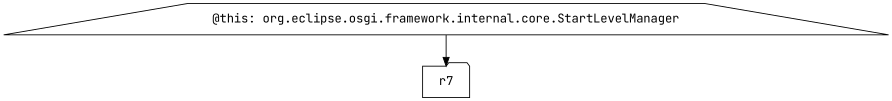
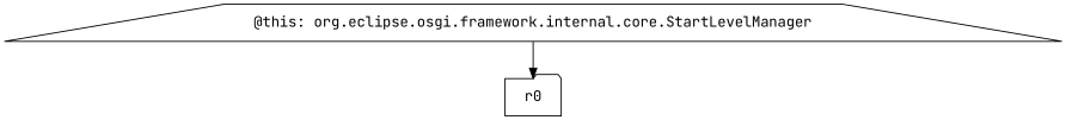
  digraph {
    fontname="JetBrains Mono"
    node [fontname="JetBrains Mono"]
    n1 [label="@this: org.eclipse.osgi.framework.internal.core.StartLevelManager" shape=trapezium]
-   n2 [label=r7 shape=folder]
+   n2 [label=r0 shape=folder]
    n1 -> n2 [fontname="JetBrains Mono"]
  }
